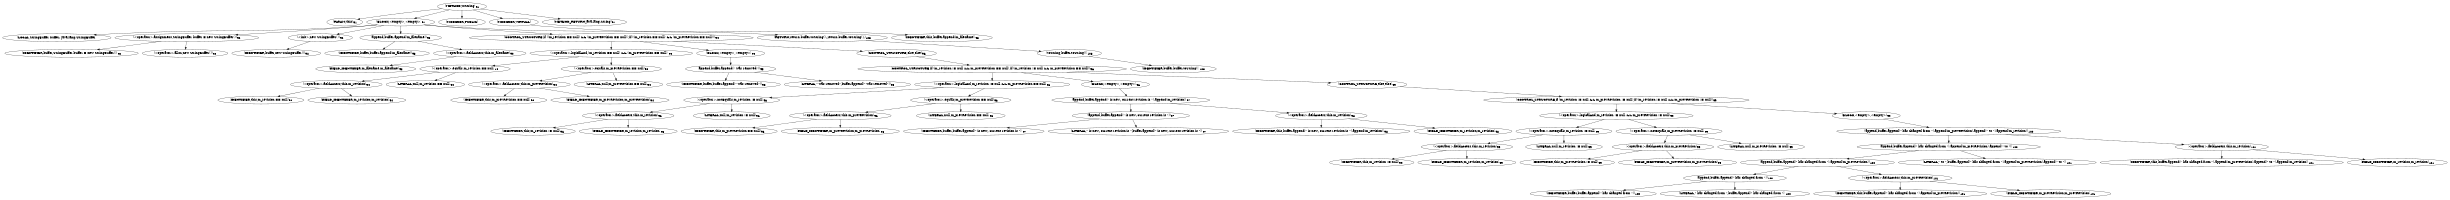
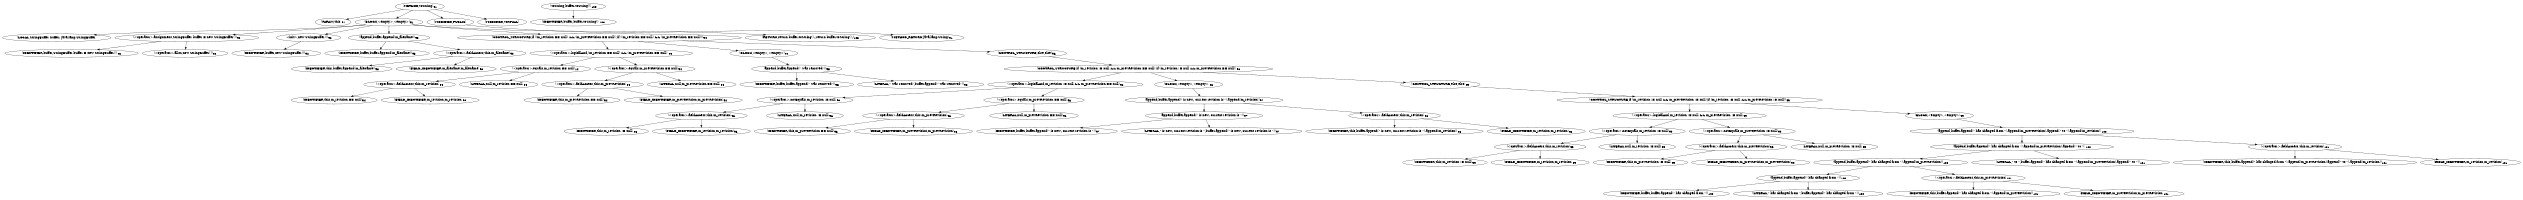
  digraph {
    n1 [label=<(METHOD,toString)<SUB>91</SUB>>]
    n2 [label=<(PARAM,this)<SUB>91</SUB>>]
    n3 [label=<(BLOCK,&lt;empty&gt;,&lt;empty&gt;)<SUB>91</SUB>>]
    n4 [label=<(MODIFIER,PUBLIC)>]
    n5 [label=<(MODIFIER,VIRTUAL)>]
    n6 [label=<(METHOD_RETURN,java.lang.String)<SUB>91</SUB>>]
    n7 [label=<(LOCAL,StringBuffer buffer: java.lang.StringBuffer)>]
    n8 [label=<(&lt;operator&gt;.assignment,StringBuffer buffer = new StringBuffer())<SUB>92</SUB>>]
    n9 [label=<(&lt;init&gt;,new StringBuffer())<SUB>92</SUB>>]
    n10 [label=<(append,buffer.append(m_filename))<SUB>93</SUB>>]
    n11 [label=<(CONTROL_STRUCTURE,if ((m_revision == null) &amp;&amp; (m_prevRevision == null)),if ((m_revision == null) &amp;&amp; (m_prevRevision == null)))<SUB>94</SUB>>]
    n12 [label=<(RETURN,return buffer.toString();,return buffer.toString();)<SUB>103</SUB>>]
    n13 [label=<(IDENTIFIER,buffer,StringBuffer buffer = new StringBuffer())<SUB>92</SUB>>]
    n14 [label=<(&lt;operator&gt;.alloc,new StringBuffer())<SUB>92</SUB>>]
    n15 [label=<(IDENTIFIER,buffer,new StringBuffer())<SUB>92</SUB>>]
    n16 [label=<(IDENTIFIER,buffer,buffer.append(m_filename))<SUB>93</SUB>>]
    n17 [label=<(&lt;operator&gt;.fieldAccess,this.m_filename)<SUB>90</SUB>>]
    n18 [label=<(&lt;operator&gt;.logicalAnd,(m_revision == null) &amp;&amp; (m_prevRevision == null))<SUB>94</SUB>>]
    n19 [label=<(BLOCK,&lt;empty&gt;,&lt;empty&gt;)<SUB>94</SUB>>]
    n20 [label=<(CONTROL_STRUCTURE,else,else)<SUB>96</SUB>>]
    n21 [label=<(toString,buffer.toString())<SUB>103</SUB>>]
    n22 [label=<(IDENTIFIER,this,buffer.append(m_filename))<SUB>93</SUB>>]
    n23 [label=<(FIELD_IDENTIFIER,m_filename,m_filename)<SUB>93</SUB>>]
    n24 [label=<(&lt;operator&gt;.equals,m_revision == null)<SUB>14</SUB>>]
    n25 [label=<(&lt;operator&gt;.equals,m_prevRevision == null)<SUB>94</SUB>>]
    n26 [label=<(append,buffer.append(&quot; was removed&quot;))<SUB>95</SUB>>]
    n27 [label=<(CONTROL_STRUCTURE,if (m_revision != null &amp;&amp; m_prevRevision == null),if (m_revision != null &amp;&amp; m_prevRevision == null))<SUB>96</SUB>>]
    n28 [label=<(&lt;operator&gt;.fieldAccess,this.m_revision)<SUB>94</SUB>>]
    n29 [label=<(LITERAL,null,m_revision == null)<SUB>94</SUB>>]
    n30 [label=<(&lt;operator&gt;.fieldAccess,this.m_prevRevision)<SUB>94</SUB>>]
    n31 [label=<(LITERAL,null,m_prevRevision == null)<SUB>94</SUB>>]
    n32 [label=<(IDENTIFIER,this,m_revision == null)<SUB>94</SUB>>]
    n33 [label=<(FIELD_IDENTIFIER,m_revision,m_revision)<SUB>94</SUB>>]
    n34 [label=<(IDENTIFIER,this,m_prevRevision == null)<SUB>94</SUB>>]
    n35 [label=<(FIELD_IDENTIFIER,m_prevRevision,m_prevRevision)<SUB>94</SUB>>]
    n36 [label=<(IDENTIFIER,buffer,buffer.append(&quot; was removed&quot;))<SUB>95</SUB>>]
    n37 [label=<(LITERAL,&quot; was removed&quot;,buffer.append(&quot; was removed&quot;))<SUB>95</SUB>>]
    n38 [label=<(&lt;operator&gt;.logicalAnd,m_revision != null &amp;&amp; m_prevRevision == null)<SUB>96</SUB>>]
    n39 [label=<(BLOCK,&lt;empty&gt;,&lt;empty&gt;)<SUB>96</SUB>>]
    n40 [label=<(CONTROL_STRUCTURE,else,else)<SUB>99</SUB>>]
    n41 [label=<(&lt;operator&gt;.notEquals,m_revision != null)<SUB>96</SUB>>]
    n42 [label=<(&lt;operator&gt;.equals,m_prevRevision == null)<SUB>96</SUB>>]
    n43 [label=<(append,buffer.append(&quot; is new; current revision is &quot;).append(m_revision))<SUB>97</SUB>>]
    n44 [label=<(CONTROL_STRUCTURE,if (m_revision != null &amp;&amp; m_prevRevision != null),if (m_revision != null &amp;&amp; m_prevRevision != null))<SUB>99</SUB>>]
    n45 [label=<(&lt;operator&gt;.fieldAccess,this.m_revision)<SUB>96</SUB>>]
    n46 [label=<(LITERAL,null,m_revision != null)<SUB>96</SUB>>]
    n47 [label=<(&lt;operator&gt;.fieldAccess,this.m_prevRevision)<SUB>96</SUB>>]
    n48 [label=<(LITERAL,null,m_prevRevision == null)<SUB>96</SUB>>]
    n49 [label=<(IDENTIFIER,this,m_revision != null)<SUB>96</SUB>>]
    n50 [label=<(FIELD_IDENTIFIER,m_revision,m_revision)<SUB>96</SUB>>]
    n51 [label=<(IDENTIFIER,this,m_prevRevision == null)<SUB>96</SUB>>]
    n52 [label=<(FIELD_IDENTIFIER,m_prevRevision,m_prevRevision)<SUB>96</SUB>>]
    n53 [label=<(append,buffer.append(&quot; is new; current revision is &quot;))<SUB>97</SUB>>]
    n54 [label=<(&lt;operator&gt;.fieldAccess,this.m_revision)<SUB>98</SUB>>]
    n55 [label=<(IDENTIFIER,buffer,buffer.append(&quot; is new; current revision is &quot;))<SUB>97</SUB>>]
    n56 [label=<(LITERAL,&quot; is new; current revision is &quot;,buffer.append(&quot; is new; current revision is &quot;))<SUB>97</SUB>>]
    n57 [label=<(IDENTIFIER,this,buffer.append(&quot; is new; current revision is &quot;).append(m_revision))<SUB>98</SUB>>]
    n58 [label=<(FIELD_IDENTIFIER,m_revision,m_revision)<SUB>98</SUB>>]
    n59 [label=<(&lt;operator&gt;.logicalAnd,m_revision != null &amp;&amp; m_prevRevision != null)<SUB>99</SUB>>]
    n60 [label=<(BLOCK,&lt;empty&gt;,&lt;empty&gt;)<SUB>99</SUB>>]
    n61 [label=<(&lt;operator&gt;.notEquals,m_revision != null)<SUB>99</SUB>>]
    n62 [label=<(&lt;operator&gt;.notEquals,m_prevRevision != null)<SUB>99</SUB>>]
    n63 [label=<(append,buffer.append(&quot; has changed from &quot;).append(m_prevRevision).append(&quot; to &quot;).append(m_revision))<SUB>100</SUB>>]
    n64 [label=<(&lt;operator&gt;.fieldAccess,this.m_revision)<SUB>99</SUB>>]
    n65 [label=<(LITERAL,null,m_revision != null)<SUB>99</SUB>>]
    n66 [label=<(&lt;operator&gt;.fieldAccess,this.m_prevRevision)<SUB>99</SUB>>]
    n67 [label=<(LITERAL,null,m_prevRevision != null)<SUB>99</SUB>>]
    n68 [label=<(IDENTIFIER,this,m_revision != null)<SUB>99</SUB>>]
    n69 [label=<(FIELD_IDENTIFIER,m_revision,m_revision)<SUB>99</SUB>>]
    n70 [label=<(IDENTIFIER,this,m_prevRevision != null)<SUB>99</SUB>>]
    n71 [label=<(FIELD_IDENTIFIER,m_prevRevision,m_prevRevision)<SUB>99</SUB>>]
    n72 [label=<(append,buffer.append(&quot; has changed from &quot;).append(m_prevRevision).append(&quot; to &quot;))<SUB>100</SUB>>]
    n73 [label=<(&lt;operator&gt;.fieldAccess,this.m_revision)<SUB>101</SUB>>]
    n74 [label=<(append,buffer.append(&quot; has changed from &quot;).append(m_prevRevision))<SUB>100</SUB>>]
    n75 [label=<(LITERAL,&quot; to &quot;,buffer.append(&quot; has changed from &quot;).append(m_prevRevision).append(&quot; to &quot;))<SUB>101</SUB>>]
    n76 [label=<(IDENTIFIER,this,buffer.append(&quot; has changed from &quot;).append(m_prevRevision).append(&quot; to &quot;).append(m_revision))<SUB>101</SUB>>]
    n77 [label=<(FIELD_IDENTIFIER,m_revision,m_revision)<SUB>101</SUB>>]
    n78 [label=<(append,buffer.append(&quot; has changed from &quot;))<SUB>100</SUB>>]
    n79 [label=<(&lt;operator&gt;.fieldAccess,this.m_prevRevision)<SUB>101</SUB>>]
    n80 [label=<(IDENTIFIER,buffer,buffer.append(&quot; has changed from &quot;))<SUB>100</SUB>>]
    n81 [label=<(LITERAL,&quot; has changed from &quot;,buffer.append(&quot; has changed from &quot;))<SUB>100</SUB>>]
    n82 [label=<(IDENTIFIER,this,buffer.append(&quot; has changed from &quot;).append(m_prevRevision))<SUB>101</SUB>>]
    n83 [label=<(FIELD_IDENTIFIER,m_prevRevision,m_prevRevision)<SUB>101</SUB>>]
    n84 [label=<(IDENTIFIER,buffer,buffer.toString())<SUB>103</SUB>>]
    n1 -> n2
    n1 -> n3
    n1 -> n4
    n1 -> n5
-   n1 -> n6
+   n4 -> n6
    n3 -> n7
    n3 -> n8
    n3 -> n9
    n3 -> n10
    n3 -> n11
    n3 -> n12
    n8 -> n13
    n8 -> n14
    n9 -> n15
    n10 -> n16
    n10 -> n17
    n11 -> n18
    n11 -> n19
    n11 -> n20
-   n12 -> n21
-   n5 -> n22
+   n17 -> n22
    n17 -> n23
    n18 -> n24
    n18 -> n25
    n19 -> n26
    n20 -> n27
    n21 -> n84
    n24 -> n28
    n24 -> n29
    n25 -> n30
    n25 -> n31
    n26 -> n36
    n26 -> n37
    n27 -> n38
    n27 -> n39
    n27 -> n40
    n28 -> n32
    n28 -> n33
    n30 -> n34
    n30 -> n35
    n38 -> n41
    n38 -> n42
    n39 -> n43
    n40 -> n44
    n41 -> n45
    n41 -> n46
    n42 -> n47
    n42 -> n48
    n43 -> n53
    n43 -> n54
    n44 -> n59
    n44 -> n60
    n45 -> n49
    n45 -> n50
    n47 -> n51
    n47 -> n52
    n53 -> n55
    n53 -> n56
    n54 -> n57
    n54 -> n58
    n59 -> n61
    n59 -> n62
    n60 -> n63
    n61 -> n64
    n61 -> n65
    n62 -> n66
    n62 -> n67
    n63 -> n72
    n63 -> n73
    n64 -> n68
    n64 -> n69
    n66 -> n70
    n66 -> n71
    n72 -> n74
    n72 -> n75
    n73 -> n76
    n73 -> n77
    n74 -> n78
    n74 -> n79
    n78 -> n80
    n78 -> n81
    n79 -> n82
    n79 -> n83
  }
